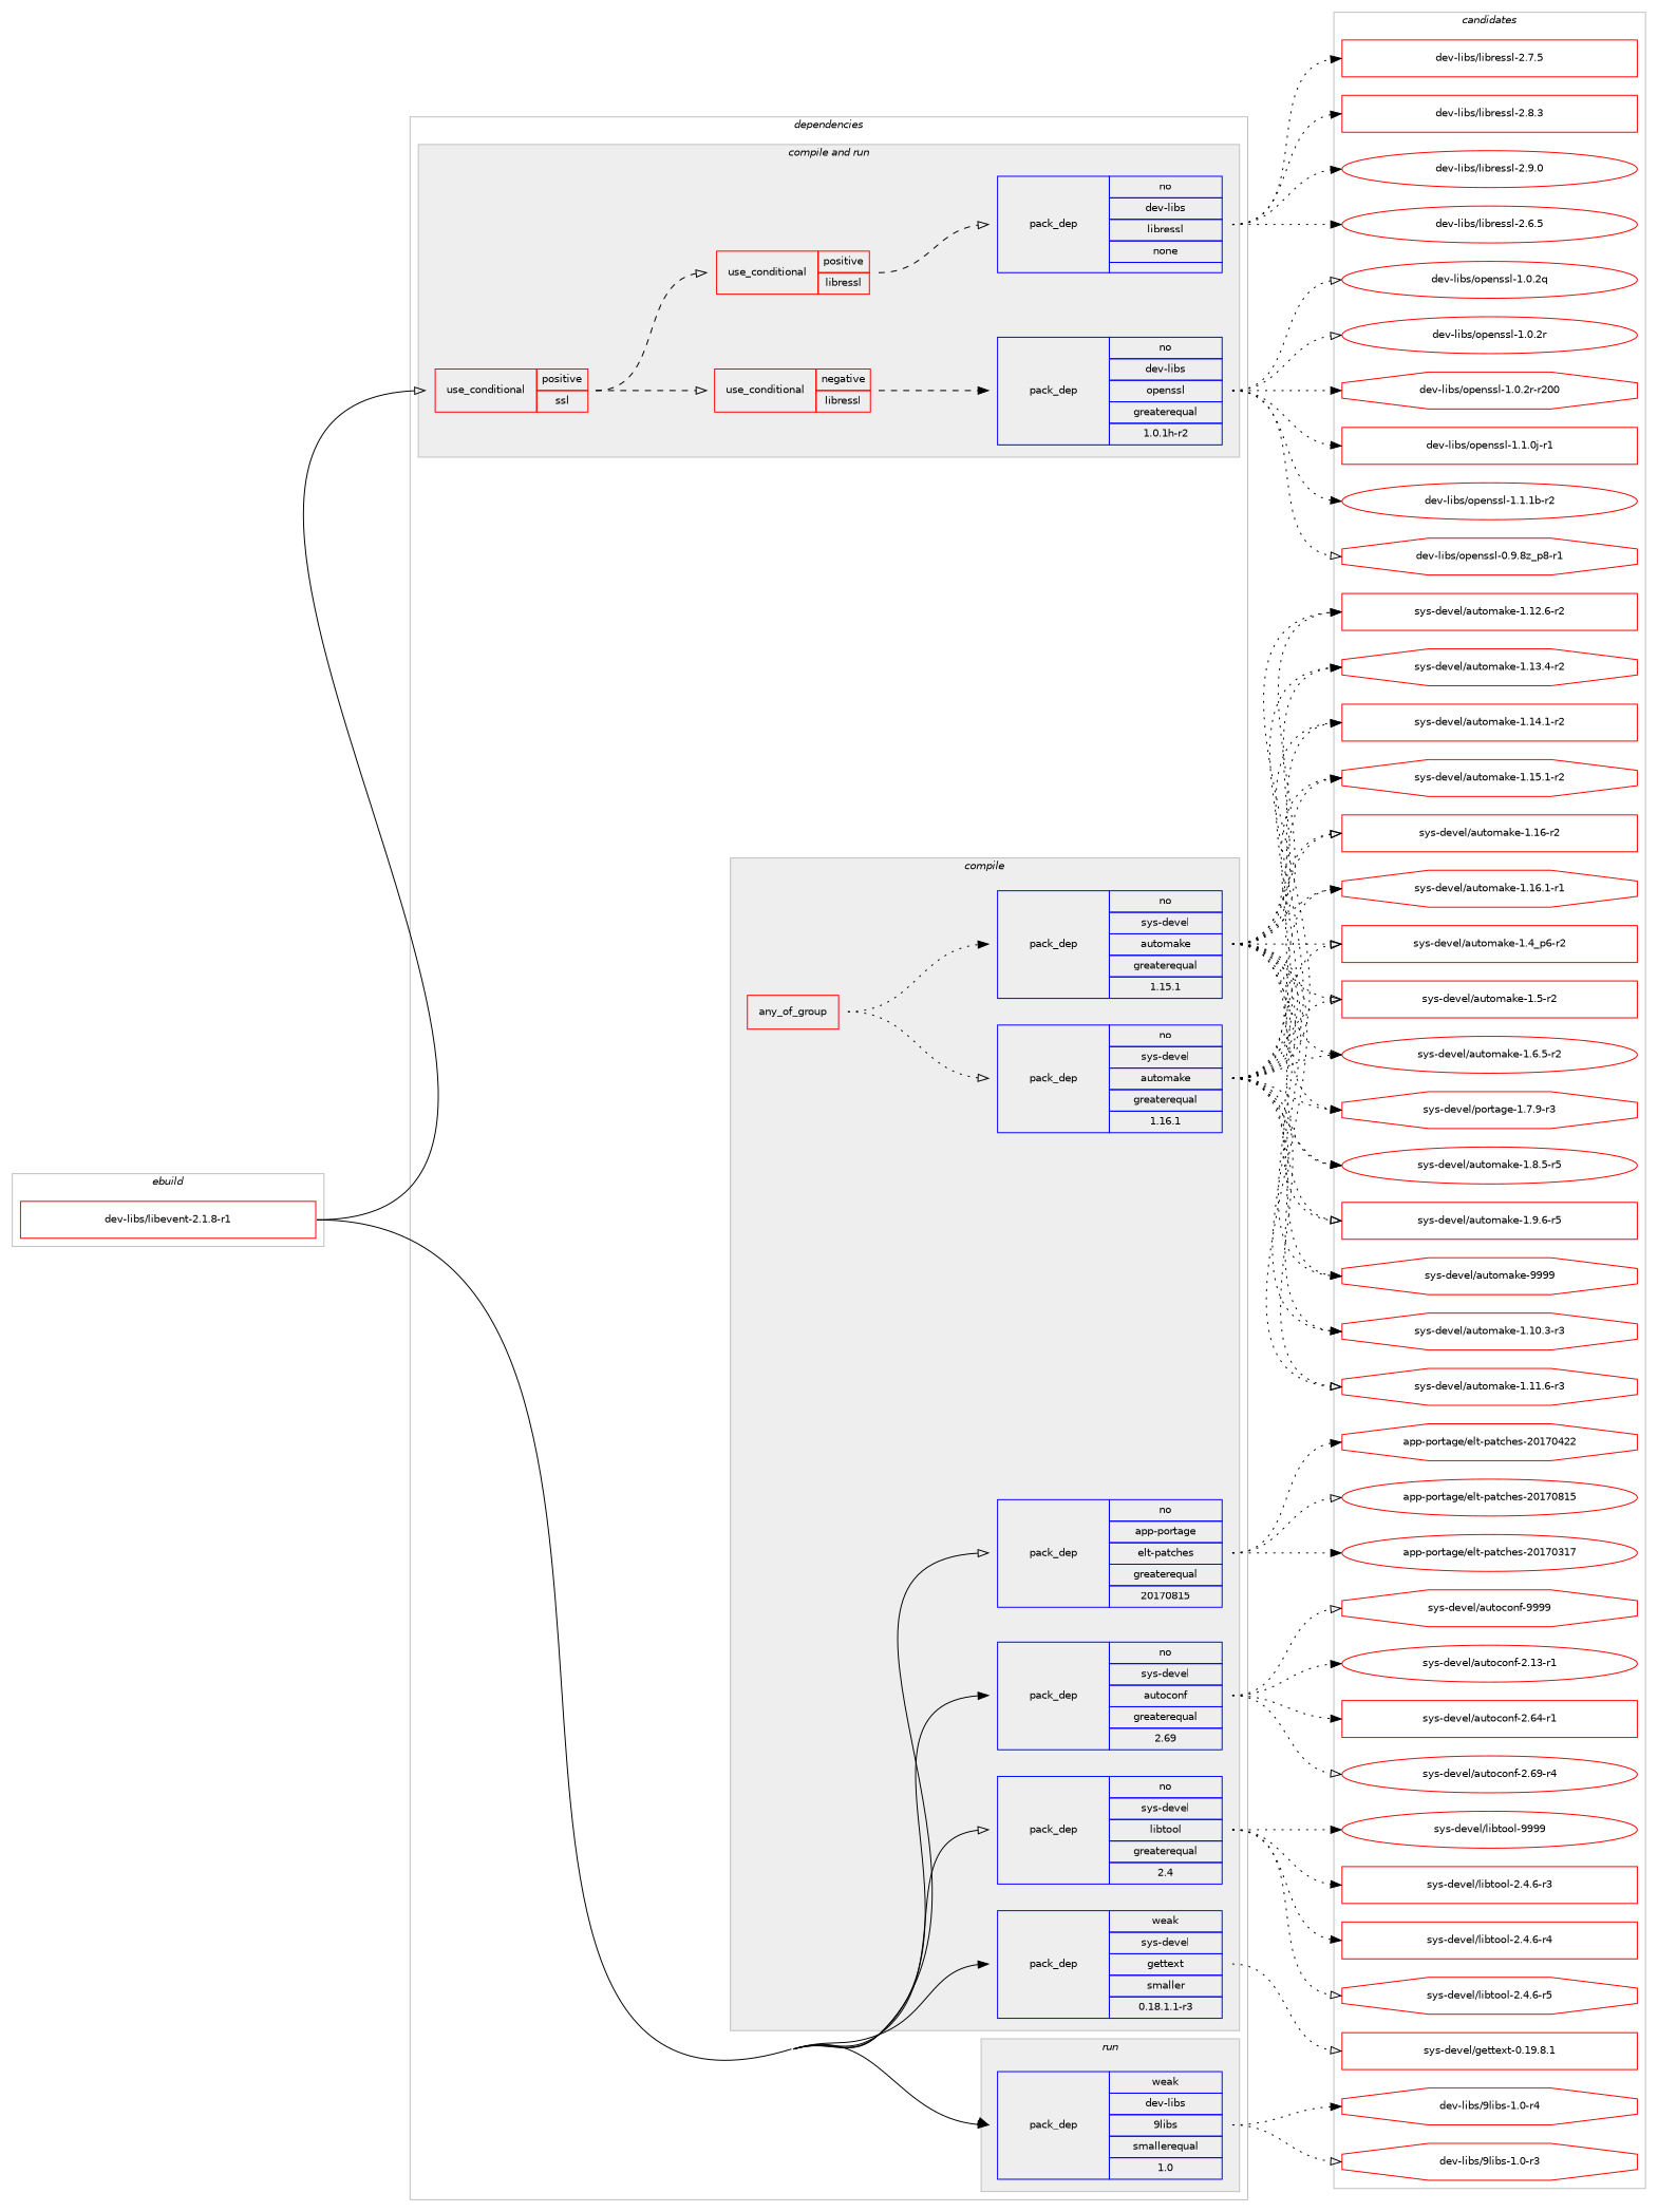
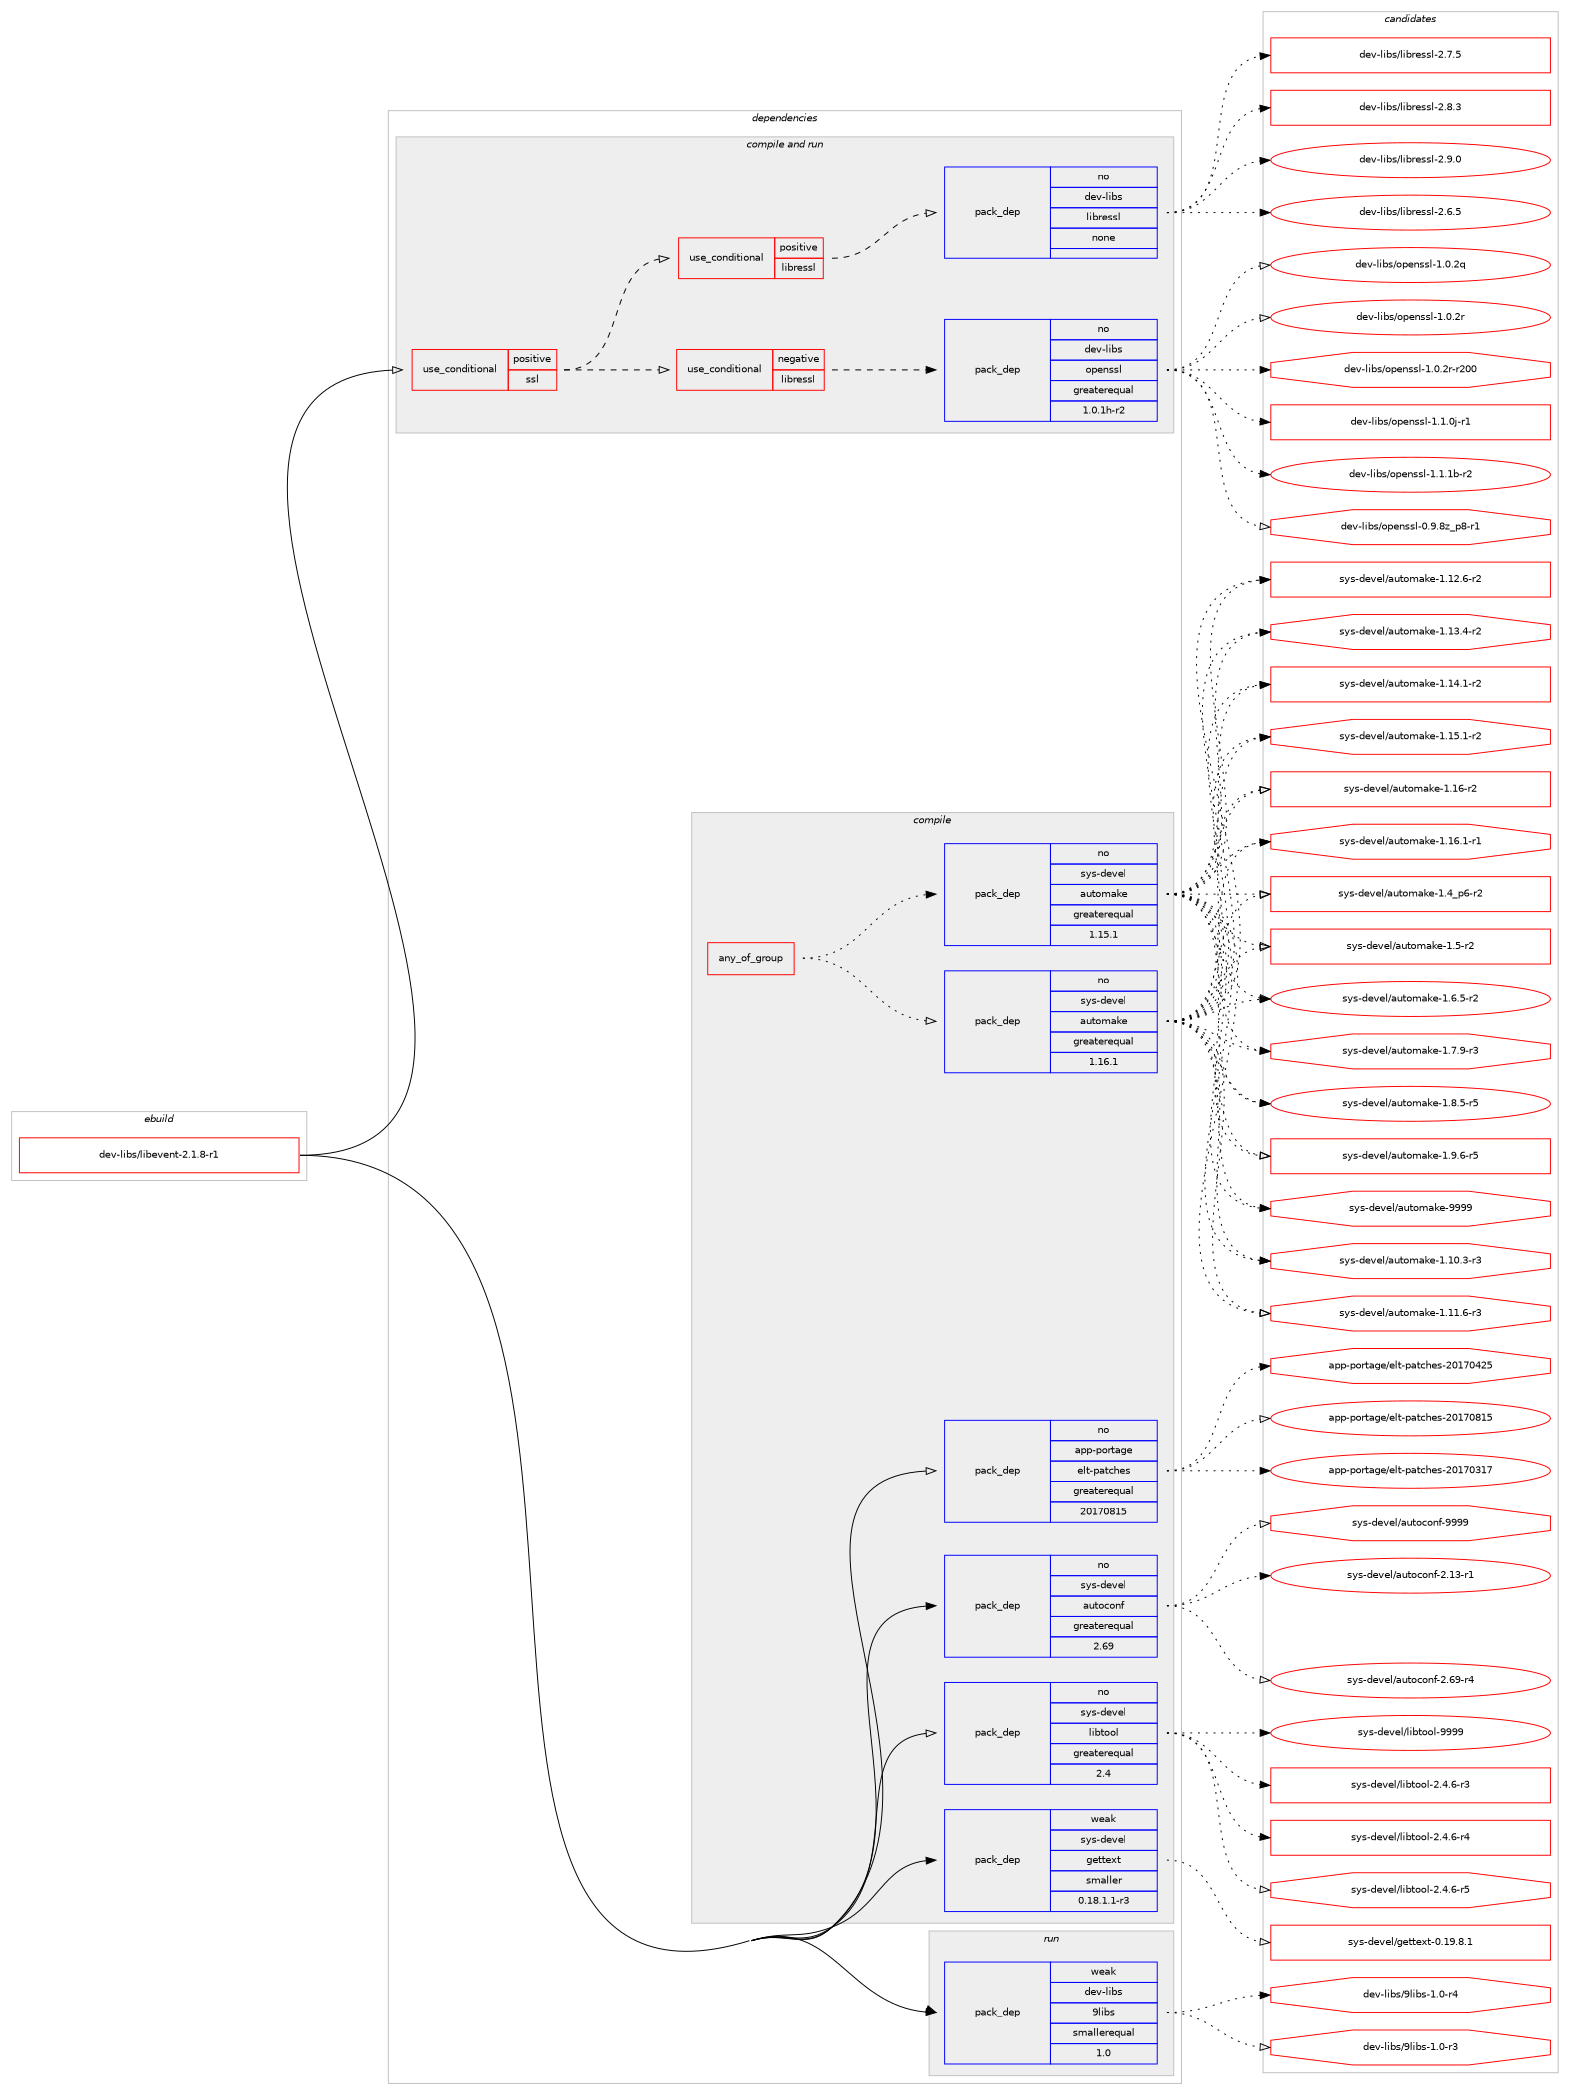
  digraph {
    compound=true
    concentrate=true
    fontname=Helvetica
    fontsize=10
    newrank=true
    rankdir=LR
    ranksep=1.5
    node [color=red fontname=Helvetica fontsize=10 shape=box]
    edge [arrowhead=onormal headport=w style=dotted tailport=e weight=100]
    n1 [label="dev-libs/libevent-2.1.8-r1" width=4]
    n2 [color=blue label=<<TABLE BORDER="0" CELLBORDER="1" CELLSPACING="0" CELLPADDING="4" WIDTH="220"><TR><TD ROWSPAN="6" CELLPADDING="30">pack_dep</TD></TR><TR><TD WIDTH="110">no</TD></TR><TR><TD>sys-devel</TD></TR><TR><TD>automake</TD></TR><TR><TD>greaterequal</TD></TR><TR><TD>1.16.1</TD></TR></TABLE>> shape=none]
    n3 [color=blue label=<<TABLE BORDER="0" CELLBORDER="1" CELLSPACING="0" CELLPADDING="4" WIDTH="220"><TR><TD ROWSPAN="6" CELLPADDING="30">pack_dep</TD></TR><TR><TD WIDTH="110">no</TD></TR><TR><TD>sys-devel</TD></TR><TR><TD>automake</TD></TR><TR><TD>greaterequal</TD></TR><TR><TD>1.15.1</TD></TR></TABLE>> shape=none]
    n4 [label=<<TABLE BORDER="0" CELLBORDER="1" CELLSPACING="0" CELLPADDING="4"><TR><TD CELLPADDING="10">any_of_group</TD></TR></TABLE>> shape=none]
    n5 [color=blue label=<<TABLE BORDER="0" CELLBORDER="1" CELLSPACING="0" CELLPADDING="4" WIDTH="220"><TR><TD ROWSPAN="6" CELLPADDING="30">pack_dep</TD></TR><TR><TD WIDTH="110">no</TD></TR><TR><TD>app-portage</TD></TR><TR><TD>elt-patches</TD></TR><TR><TD>greaterequal</TD></TR><TR><TD>20170815</TD></TR></TABLE>> shape=none]
    n6 [color=blue label=<<TABLE BORDER="0" CELLBORDER="1" CELLSPACING="0" CELLPADDING="4" WIDTH="220"><TR><TD ROWSPAN="6" CELLPADDING="30">pack_dep</TD></TR><TR><TD WIDTH="110">no</TD></TR><TR><TD>sys-devel</TD></TR><TR><TD>autoconf</TD></TR><TR><TD>greaterequal</TD></TR><TR><TD>2.69</TD></TR></TABLE>> shape=none]
    n7 [color=blue label=<<TABLE BORDER="0" CELLBORDER="1" CELLSPACING="0" CELLPADDING="4" WIDTH="220"><TR><TD ROWSPAN="6" CELLPADDING="30">pack_dep</TD></TR><TR><TD WIDTH="110">no</TD></TR><TR><TD>sys-devel</TD></TR><TR><TD>libtool</TD></TR><TR><TD>greaterequal</TD></TR><TR><TD>2.4</TD></TR></TABLE>> shape=none]
    n8 [color=blue label=<<TABLE BORDER="0" CELLBORDER="1" CELLSPACING="0" CELLPADDING="4" WIDTH="220"><TR><TD ROWSPAN="6" CELLPADDING="30">pack_dep</TD></TR><TR><TD WIDTH="110">weak</TD></TR><TR><TD>sys-devel</TD></TR><TR><TD>gettext</TD></TR><TR><TD>smaller</TD></TR><TR><TD>0.18.1.1-r3</TD></TR></TABLE>> shape=none]
    n9 [color=blue label=<<TABLE BORDER="0" CELLBORDER="1" CELLSPACING="0" CELLPADDING="4" WIDTH="220"><TR><TD ROWSPAN="6" CELLPADDING="30">pack_dep</TD></TR><TR><TD WIDTH="110">no</TD></TR><TR><TD>dev-libs</TD></TR><TR><TD>openssl</TD></TR><TR><TD>greaterequal</TD></TR><TR><TD>1.0.1h-r2</TD></TR></TABLE>> shape=none]
    n10 [label=<<TABLE BORDER="0" CELLBORDER="1" CELLSPACING="0" CELLPADDING="4"><TR><TD ROWSPAN="3" CELLPADDING="10">use_conditional</TD></TR><TR><TD>negative</TD></TR><TR><TD>libressl</TD></TR></TABLE>> shape=none]
    n11 [color=blue label=<<TABLE BORDER="0" CELLBORDER="1" CELLSPACING="0" CELLPADDING="4" WIDTH="220"><TR><TD ROWSPAN="6" CELLPADDING="30">pack_dep</TD></TR><TR><TD WIDTH="110">no</TD></TR><TR><TD>dev-libs</TD></TR><TR><TD>libressl</TD></TR><TR><TD>none</TD></TR><TR><TD></TD></TR></TABLE>> shape=none]
    n12 [label=<<TABLE BORDER="0" CELLBORDER="1" CELLSPACING="0" CELLPADDING="4"><TR><TD ROWSPAN="3" CELLPADDING="10">use_conditional</TD></TR><TR><TD>positive</TD></TR><TR><TD>libressl</TD></TR></TABLE>> shape=none]
    n13 [label=<<TABLE BORDER="0" CELLBORDER="1" CELLSPACING="0" CELLPADDING="4"><TR><TD ROWSPAN="3" CELLPADDING="10">use_conditional</TD></TR><TR><TD>positive</TD></TR><TR><TD>ssl</TD></TR></TABLE>> shape=none]
    n14 [color=blue label=<<TABLE BORDER="0" CELLBORDER="1" CELLSPACING="0" CELLPADDING="4" WIDTH="220"><TR><TD ROWSPAN="6" CELLPADDING="30">pack_dep</TD></TR><TR><TD WIDTH="110">weak</TD></TR><TR><TD>dev-libs</TD></TR><TR><TD>9libs</TD></TR><TR><TD>smallerequal</TD></TR><TR><TD>1.0</TD></TR></TABLE>> shape=none]
    n15 [label="sys-devel/automake-1.10.3-r3" shape=octagon width=4]
    n16 [label="sys-devel/automake-1.11.6-r3" shape=octagon width=4]
    n17 [label="sys-devel/automake-1.12.6-r2" width=4]
    n18 [label="sys-devel/automake-1.13.4-r2" shape=octagon width=4]
    n19 [label="sys-devel/automake-1.14.1-r2" width=4]
    n20 [label="sys-devel/automake-1.15.1-r2" shape=octagon width=4]
    n21 [label="sys-devel/automake-1.16-r2" width=4]
    n22 [label="sys-devel/automake-1.16.1-r1" shape=octagon width=4]
    n23 [label="sys-devel/automake-1.4_p6-r2" width=4]
    n24 [label="sys-devel/automake-1.5-r2" width=4]
    n25 [label="sys-devel/automake-1.6.5-r2" shape=ellipse width=4]
-   n26 [label="sys-devel/portage-1.7.9-r3" shape=octagon width=4]
+   n26 [label="sys-devel/automake-1.7.9-r3" shape=octagon width=4]
    n27 [label="sys-devel/automake-1.8.5-r5" shape=ellipse width=4]
    n28 [label="sys-devel/automake-1.9.6-r5" width=4]
    n29 [label="sys-devel/automake-9999" shape=octagon width=4]
    n30 [label="app-portage/elt-patches-20170317" shape=ellipse width=4]
-   n31 [label="app-portage/elt-patches-20170422" shape=octagon width=4]
+   n31 [label="app-portage/elt-patches-20170425" shape=octagon width=4]
    n32 [label="app-portage/elt-patches-20170815" shape=ellipse width=4]
    n33 [label="sys-devel/autoconf-2.13-r1" shape=ellipse width=4]
-   n34 [label="sys-devel/autoconf-2.64-r1" width=4]
    n35 [label="sys-devel/autoconf-2.69-r4" shape=ellipse width=4]
    n36 [label="sys-devel/autoconf-9999" shape=octagon width=4]
    n37 [label="sys-devel/libtool-2.4.6-r3" width=4]
    n38 [label="sys-devel/libtool-2.4.6-r4" width=4]
    n39 [label="sys-devel/libtool-2.4.6-r5" shape=octagon width=4]
    n40 [label="sys-devel/libtool-9999" shape=ellipse width=4]
    n41 [label="sys-devel/gettext-0.19.8.1" width=4]
    n42 [label="dev-libs/openssl-0.9.8z_p8-r1" shape=octagon width=4]
    n43 [label="dev-libs/openssl-1.0.2q" shape=ellipse width=4]
    n44 [label="dev-libs/openssl-1.0.2r" shape=ellipse width=4]
    n45 [label="dev-libs/openssl-1.0.2r-r200" shape=octagon width=4]
    n46 [label="dev-libs/openssl-1.1.0j-r1" width=4]
    n47 [label="dev-libs/openssl-1.1.1b-r2" shape=ellipse width=4]
    n48 [label="dev-libs/libressl-2.6.5" shape=ellipse width=4]
    n49 [label="dev-libs/libressl-2.7.5" width=4]
    n50 [label="dev-libs/libressl-2.8.3" width=4]
    n51 [label="dev-libs/libressl-2.9.0" shape=ellipse width=4]
    n52 [label="dev-libs/9libs-1.0-r3" shape=octagon width=4]
    n53 [label="dev-libs/9libs-1.0-r4" shape=octagon width=4]
    subgraph cluster_1 {
      color=gray
      label=<<i>ebuild</i>>
      rank=same
      n1
    }
    subgraph cluster_2 {
      color=gray
      label=<<i>dependencies</i>>
      subgraph cluster_3 {
        color=gray
        fillcolor="#eeeeee"
        label=<<i>compile</i>>
        style=filled
        subgraph sub_4 {
          color=gray
          fillcolor="#eeeeee"
          label=<<i>compile</i>>
          style=filled
          n4
          subgraph sub_5 {
            color=gray
            fillcolor="#eeeeee"
            label=<<i>compile</i>>
            style=filled
            n2
          }
          subgraph sub_6 {
            color=gray
            fillcolor="#eeeeee"
            label=<<i>compile</i>>
            style=filled
            n3
          }
        }
        subgraph sub_7 {
          color=gray
          fillcolor="#eeeeee"
          label=<<i>compile</i>>
          style=filled
          n5
        }
        subgraph sub_8 {
          color=gray
          fillcolor="#eeeeee"
          label=<<i>compile</i>>
          style=filled
          n6
        }
        subgraph sub_9 {
          color=gray
          fillcolor="#eeeeee"
          label=<<i>compile</i>>
          style=filled
          n7
        }
        subgraph sub_10 {
          color=gray
          fillcolor="#eeeeee"
          label=<<i>compile</i>>
          style=filled
          n8
        }
      }
      subgraph cluster_11 {
        color=gray
        fillcolor="#eeeeee"
        label=<<i>compile and run</i>>
        style=filled
        subgraph sub_12 {
          color=gray
          fillcolor="#eeeeee"
          label=<<i>compile and run</i>>
          style=filled
          n13
          subgraph sub_13 {
            color=gray
            fillcolor="#eeeeee"
            label=<<i>compile and run</i>>
            style=filled
            n10
            subgraph sub_14 {
              color=gray
              fillcolor="#eeeeee"
              label=<<i>compile and run</i>>
              style=filled
              n9
            }
          }
          subgraph sub_15 {
            color=gray
            fillcolor="#eeeeee"
            label=<<i>compile and run</i>>
            style=filled
            n12
            subgraph sub_16 {
              color=gray
              fillcolor="#eeeeee"
              label=<<i>compile and run</i>>
              style=filled
              n11
            }
          }
        }
      }
      subgraph cluster_17 {
        color=gray
        fillcolor="#eeeeee"
        label=<<i>run</i>>
        style=filled
        subgraph sub_18 {
          color=gray
          fillcolor="#eeeeee"
          label=<<i>run</i>>
          style=filled
          n14
        }
      }
    }
    subgraph cluster_19 {
      color=gray
      label=<<i>candidates</i>>
      rank=same
      subgraph sub_20 {
        color=black
        label=<<i>candidates</i>>
        nodesep=1
        rank=same
        n15
        n16
        n17
        n18
        n19
        n20
        n21
        n22
        n23
        n24
        n25
        n26
        n27
        n28
        n29
      }
      subgraph sub_21 {
        color=black
        label=<<i>candidates</i>>
        nodesep=1
        rank=same
        n15
        n16
        n17
        n18
        n19
        n20
        n21
        n22
        n23
        n24
        n25
        n26
        n27
        n28
        n29
      }
      subgraph sub_22 {
        color=black
        label=<<i>candidates</i>>
        nodesep=1
        rank=same
        n30
        n31
        n32
      }
      subgraph sub_23 {
        color=black
        label=<<i>candidates</i>>
        nodesep=1
        rank=same
        n33
-       n34
        n35
        n36
      }
      subgraph sub_24 {
        color=black
        label=<<i>candidates</i>>
        nodesep=1
        rank=same
        n37
        n38
        n39
        n40
      }
      subgraph sub_25 {
        color=black
        label=<<i>candidates</i>>
        nodesep=1
        rank=same
        n41
      }
      subgraph sub_26 {
        color=black
        label=<<i>candidates</i>>
        nodesep=1
        rank=same
        n42
        n43
        n44
        n45
        n46
        n47
      }
      subgraph sub_27 {
        color=black
        label=<<i>candidates</i>>
        nodesep=1
        rank=same
        n48
        n49
        n50
        n51
      }
      subgraph sub_28 {
        color=black
        label=<<i>candidates</i>>
        nodesep=1
        rank=same
        n52
        n53
      }
    }
    n1 -> n5 [style=solid weight=20]
    n1 -> n6 [arrowhead=normal style=solid weight=20]
    n1 -> n7 [style=solid weight=20]
    n1 -> n8 [arrowhead=normal style=solid weight=20]
    n1 -> n13 [style=solid weight=20]
    n1 -> n14 [arrowhead=normal style=solid weight=20]
    n2 -> n15
    n2 -> n16
    n2 -> n17 [arrowhead=normal]
    n2 -> n18 [arrowhead=normal]
    n2 -> n19 [arrowhead=normal]
    n2 -> n20
    n2 -> n21
    n2 -> n22
    n2 -> n23
    n2 -> n24
    n2 -> n25 [arrowhead=normal]
    n2 -> n26 [arrowhead=normal]
    n2 -> n27
    n2 -> n28
    n2 -> n29 [arrowhead=normal]
    n3 -> n15 [arrowhead=normal]
    n3 -> n16
    n3 -> n17 [arrowhead=normal]
    n3 -> n18 [arrowhead=normal]
    n3 -> n19 [arrowhead=normal]
    n3 -> n20 [arrowhead=normal]
    n3 -> n21
    n3 -> n22 [arrowhead=normal]
    n3 -> n23
    n3 -> n24
    n3 -> n25
    n3 -> n26
    n3 -> n27 [arrowhead=normal]
    n3 -> n28
    n3 -> n29
    n4 -> n2 [weight=20]
    n4 -> n3 [arrowhead=normal weight=20]
    n5 -> n30 [arrowhead=normal]
    n5 -> n31 [arrowhead=normal]
    n5 -> n32
    n6 -> n33 [arrowhead=normal]
-   n6 -> n34 [arrowhead=normal]
    n6 -> n35
    n6 -> n36
    n7 -> n37 [arrowhead=normal]
    n7 -> n38 [arrowhead=normal]
    n7 -> n39
    n7 -> n40 [arrowhead=normal]
    n8 -> n41
    n9 -> n42
    n9 -> n43
    n9 -> n44
    n9 -> n45 [arrowhead=normal]
    n9 -> n46 [arrowhead=normal]
    n9 -> n47 [arrowhead=normal]
    n10 -> n9 [arrowhead=normal style=dashed weight=20]
    n11 -> n48 [arrowhead=normal]
    n11 -> n49 [arrowhead=normal]
    n11 -> n50 [arrowhead=normal]
    n11 -> n51 [arrowhead=normal]
    n12 -> n11 [style=dashed weight=20]
    n13 -> n10 [style=dashed weight=20]
    n13 -> n12 [style=dashed weight=20]
    n14 -> n52
    n14 -> n53 [arrowhead=normal]
  }
